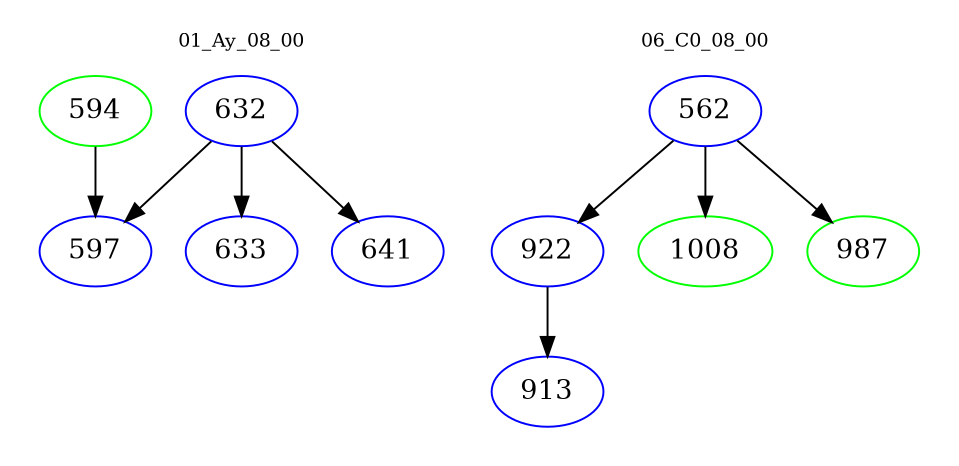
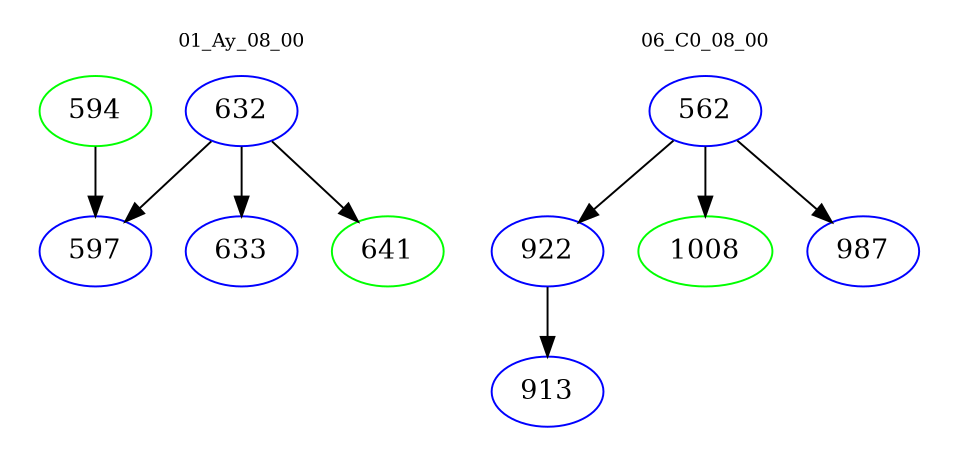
  digraph {
    node [color=blue]
    edge [color=black]
    n1 [label=632]
    n2 [label=597]
    n3 [label=633]
-   n4 [label=641]
+   n4 [color=green label=641]
    n5 [color=green label=594]
    n6 [label=562]
    n7 [label=922]
    n8 [color=green label=1008]
-   n9 [color=green label=987]
+   n9 [label=987]
    n10 [label=913]
    subgraph cluster_1 {
      color=white
      fontsize=10
      label="01_Ay_08_00"
      n1
      n2
      n3
      n4
      n5
    }
    subgraph cluster_2 {
      color=white
      fontsize=10
      label="06_C0_08_00"
      n6
      n7
      n8
      n9
      n10
    }
    n1 -> n2
    n1 -> n3
    n1 -> n4
    n5 -> n2
    n6 -> n7
    n6 -> n8
    n6 -> n9
    n7 -> n10
  }
